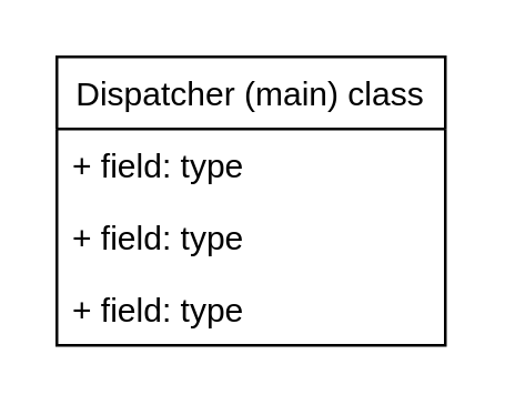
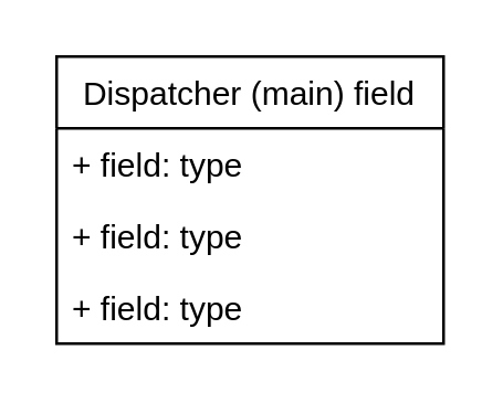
  <mxCell id="0" />
  <mxCell id="1" parent="0" />
- <mxCell id="2" value="Dispatcher (main) class" style="swimlane;fontStyle=0;childLayout=stackLayout;horizontal=1;startSize=26;fillColor=none;horizontalStack=0;resizeParent=1;resizeParentMax=0;resizeLast=0;collapsible=1;marginBottom=0;" vertex="1" parent="1"><mxGeometry x="20" y="20" width="140" height="104" as="geometry" /></mxCell>
+ <mxCell id="2" value="Dispatcher (main) field" style="swimlane;fontStyle=0;childLayout=stackLayout;horizontal=1;startSize=26;fillColor=none;horizontalStack=0;resizeParent=1;resizeParentMax=0;resizeLast=0;collapsible=1;marginBottom=0;" vertex="1" parent="1"><mxGeometry x="20" y="20" width="140" height="104" as="geometry" /></mxCell>
  <mxCell id="3" value="+ field: type" style="text;strokeColor=none;fillColor=none;align=left;verticalAlign=top;spacingLeft=4;spacingRight=4;overflow=hidden;rotatable=0;points=[[0,0.5],[1,0.5]];portConstraint=eastwest;" vertex="1" parent="2"><mxGeometry y="26" width="140" height="26" as="geometry" /></mxCell>
  <mxCell id="4" value="+ field: type" style="text;strokeColor=none;fillColor=none;align=left;verticalAlign=top;spacingLeft=4;spacingRight=4;overflow=hidden;rotatable=0;points=[[0,0.5],[1,0.5]];portConstraint=eastwest;" vertex="1" parent="2"><mxGeometry y="52" width="140" height="26" as="geometry" /></mxCell>
  <mxCell id="5" value="+ field: type" style="text;strokeColor=none;fillColor=none;align=left;verticalAlign=top;spacingLeft=4;spacingRight=4;overflow=hidden;rotatable=0;points=[[0,0.5],[1,0.5]];portConstraint=eastwest;" vertex="1" parent="2"><mxGeometry y="78" width="140" height="26" as="geometry" /></mxCell>
